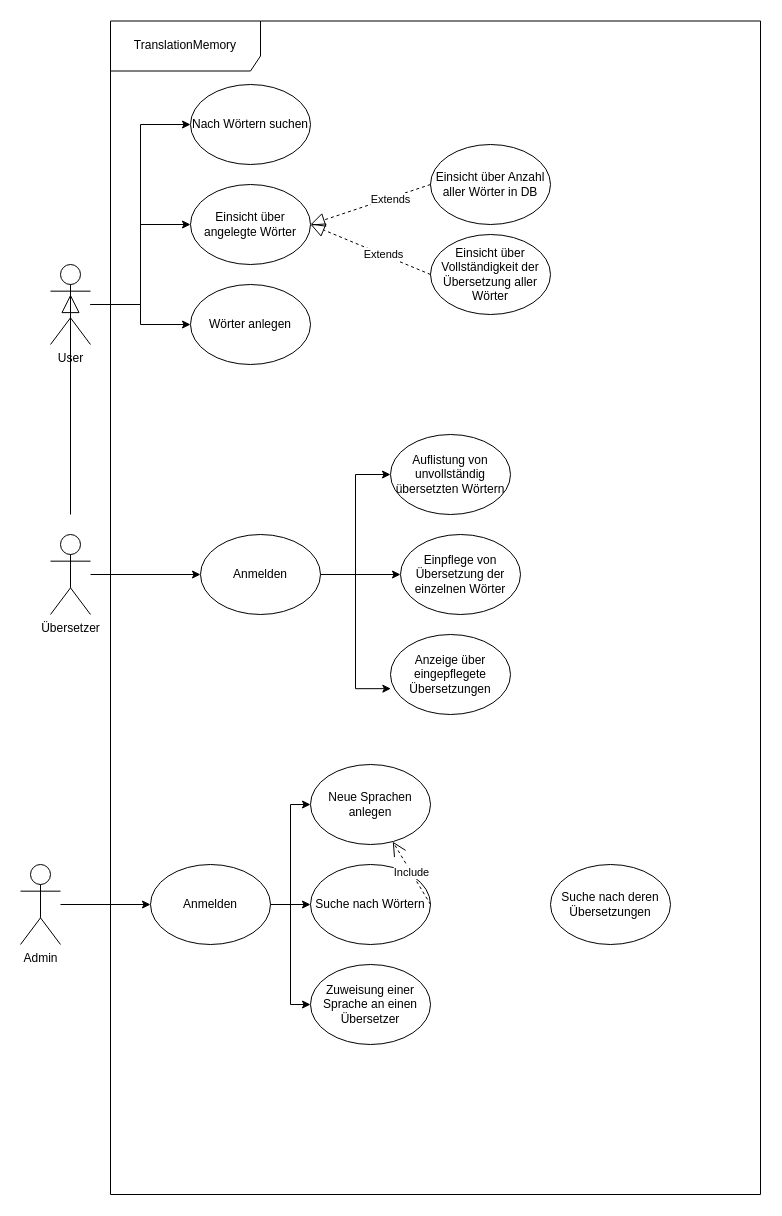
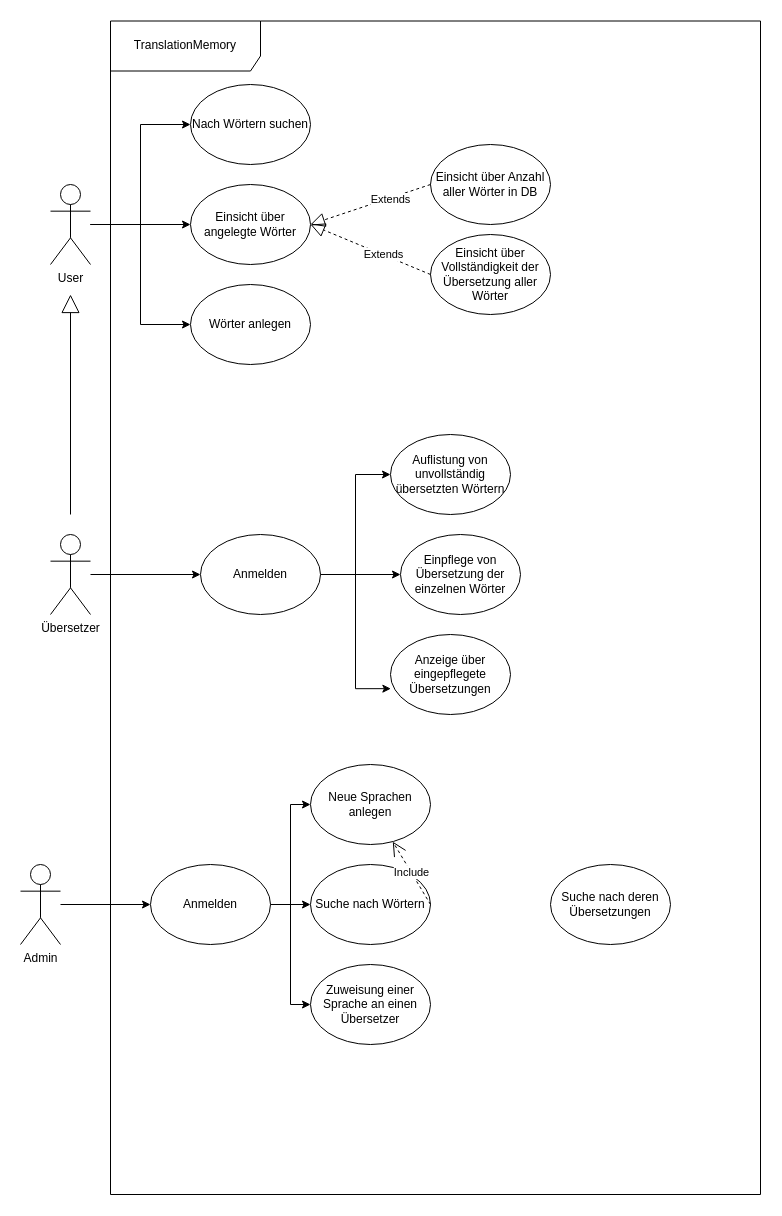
  <mxCell id="0" />
  <mxCell id="1" parent="0" />
  <mxCell id="2" value="TranslationMemory" style="shape=umlFrame;whiteSpace=wrap;html=1;width=150;height=50;fillColor=#FFFFFF;" vertex="1" parent="1"><mxGeometry x="110" y="20.5" width="650" height="1173.5" as="geometry" /></mxCell>
  <mxCell id="3" style="edgeStyle=orthogonalEdgeStyle;rounded=0;orthogonalLoop=1;jettySize=auto;html=1;entryX=0;entryY=0.5;entryDx=0;entryDy=0;" edge="1" parent="1" source="6" target="7"><mxGeometry relative="1" as="geometry" /></mxCell>
  <mxCell id="4" style="edgeStyle=orthogonalEdgeStyle;rounded=0;orthogonalLoop=1;jettySize=auto;html=1;entryX=0;entryY=0.5;entryDx=0;entryDy=0;" edge="1" parent="1" source="6" target="9"><mxGeometry relative="1" as="geometry" /></mxCell>
  <mxCell id="5" style="edgeStyle=orthogonalEdgeStyle;rounded=0;orthogonalLoop=1;jettySize=auto;html=1;entryX=0;entryY=0.5;entryDx=0;entryDy=0;" edge="1" parent="1" source="6" target="8"><mxGeometry relative="1" as="geometry" /></mxCell>
- <mxCell id="6" value="User" style="shape=umlActor;verticalLabelPosition=bottom;verticalAlign=top;html=1;fillColor=#FFFFFF;" vertex="1" parent="1"><mxGeometry x="50" y="264" width="40" height="80" as="geometry" /></mxCell>
+ <mxCell id="6" value="User" style="shape=umlActor;verticalLabelPosition=bottom;verticalAlign=top;html=1;fillColor=#FFFFFF;" vertex="1" parent="1"><mxGeometry x="50" y="184" width="40" height="80" as="geometry" /></mxCell>
  <mxCell id="7" value="Nach Wörtern suchen" style="ellipse;whiteSpace=wrap;html=1;fillColor=#FFFFFF;" vertex="1" parent="1"><mxGeometry x="190" y="84" width="120" height="80" as="geometry" /></mxCell>
  <mxCell id="8" value="Wörter anlegen" style="ellipse;whiteSpace=wrap;html=1;fillColor=#FFFFFF;" vertex="1" parent="1"><mxGeometry x="190" y="284" width="120" height="80" as="geometry" /></mxCell>
  <mxCell id="9" value="Einsicht über angelegte Wörter" style="ellipse;whiteSpace=wrap;html=1;fillColor=#FFFFFF;" vertex="1" parent="1"><mxGeometry x="190" y="184" width="120" height="80" as="geometry" /></mxCell>
  <mxCell id="10" value="Einsicht über Anzahl aller Wörter in DB" style="ellipse;whiteSpace=wrap;html=1;fillColor=#FFFFFF;" vertex="1" parent="1"><mxGeometry x="430" y="144" width="120" height="80" as="geometry" /></mxCell>
  <mxCell id="11" value="Einsicht über Vollständigkeit der Übersetzung aller Wörter" style="ellipse;whiteSpace=wrap;html=1;fillColor=#FFFFFF;" vertex="1" parent="1"><mxGeometry x="430" y="234" width="120" height="80" as="geometry" /></mxCell>
  <mxCell id="12" style="edgeStyle=orthogonalEdgeStyle;rounded=0;orthogonalLoop=1;jettySize=auto;html=1;entryX=0;entryY=0.5;entryDx=0;entryDy=0;" edge="1" parent="1" source="13" target="24"><mxGeometry relative="1" as="geometry" /></mxCell>
  <mxCell id="13" value="Übersetzer" style="shape=umlActor;verticalLabelPosition=bottom;verticalAlign=top;html=1;fillColor=#FFFFFF;" vertex="1" parent="1"><mxGeometry x="50" y="534" width="40" height="80" as="geometry" /></mxCell>
  <mxCell id="14" value="Auflistung von unvollständig übersetzten Wörtern" style="ellipse;whiteSpace=wrap;html=1;fillColor=#FFFFFF;" vertex="1" parent="1"><mxGeometry x="390" y="434" width="120" height="80" as="geometry" /></mxCell>
  <mxCell id="15" value="Einpflege von Übersetzung der einzelnen Wörter" style="ellipse;whiteSpace=wrap;html=1;fillColor=#FFFFFF;" vertex="1" parent="1"><mxGeometry x="400" y="534" width="120" height="80" as="geometry" /></mxCell>
  <mxCell id="16" value="Anzeige über eingepflegete Übersetzungen" style="ellipse;whiteSpace=wrap;html=1;fillColor=#FFFFFF;" vertex="1" parent="1"><mxGeometry x="390" y="634" width="120" height="80" as="geometry" /></mxCell>
  <mxCell id="17" value="" style="endArrow=block;dashed=1;endFill=0;endSize=12;html=1;entryX=1;entryY=0.5;entryDx=0;entryDy=0;exitX=0;exitY=0.5;exitDx=0;exitDy=0;" edge="1" parent="1" source="11" target="9"><mxGeometry width="160" relative="1" as="geometry"><mxPoint x="320" y="244" as="sourcePoint" /><mxPoint x="480" y="244" as="targetPoint" /></mxGeometry></mxCell>
  <mxCell id="18" value="Extends" style="edgeLabel;html=1;align=center;verticalAlign=middle;resizable=0;points=[];" vertex="1" connectable="0" parent="17"><mxGeometry x="-0.2" y="-1" relative="1" as="geometry"><mxPoint as="offset" /></mxGeometry></mxCell>
  <mxCell id="19" value="" style="endArrow=block;dashed=1;endFill=0;endSize=12;html=1;exitX=0;exitY=0.5;exitDx=0;exitDy=0;" edge="1" parent="1" source="10"><mxGeometry width="160" relative="1" as="geometry"><mxPoint x="380" y="104" as="sourcePoint" /><mxPoint x="310" y="224" as="targetPoint" /></mxGeometry></mxCell>
  <mxCell id="20" value="Extends" style="edgeLabel;html=1;align=center;verticalAlign=middle;resizable=0;points=[];" vertex="1" connectable="0" parent="19"><mxGeometry x="-0.326" y="1" relative="1" as="geometry"><mxPoint as="offset" /></mxGeometry></mxCell>
  <mxCell id="21" style="edgeStyle=orthogonalEdgeStyle;rounded=0;orthogonalLoop=1;jettySize=auto;html=1;entryX=0;entryY=0.5;entryDx=0;entryDy=0;" edge="1" parent="1" source="24" target="14"><mxGeometry relative="1" as="geometry" /></mxCell>
  <mxCell id="22" style="edgeStyle=orthogonalEdgeStyle;rounded=0;orthogonalLoop=1;jettySize=auto;html=1;entryX=0;entryY=0.5;entryDx=0;entryDy=0;" edge="1" parent="1" source="24" target="15"><mxGeometry relative="1" as="geometry" /></mxCell>
  <mxCell id="23" style="edgeStyle=orthogonalEdgeStyle;rounded=0;orthogonalLoop=1;jettySize=auto;html=1;entryX=0.003;entryY=0.677;entryDx=0;entryDy=0;entryPerimeter=0;" edge="1" parent="1" source="24" target="16"><mxGeometry relative="1" as="geometry" /></mxCell>
  <mxCell id="24" value="Anmelden" style="ellipse;whiteSpace=wrap;html=1;fillColor=#FFFFFF;" vertex="1" parent="1"><mxGeometry x="200" y="534" width="120" height="80" as="geometry" /></mxCell>
  <mxCell id="25" style="edgeStyle=orthogonalEdgeStyle;rounded=0;orthogonalLoop=1;jettySize=auto;html=1;" edge="1" parent="1" source="26" target="30"><mxGeometry relative="1" as="geometry" /></mxCell>
  <mxCell id="26" value="Admin" style="shape=umlActor;verticalLabelPosition=bottom;verticalAlign=top;html=1;outlineConnect=0;fillColor=#FFFFFF;" vertex="1" parent="1"><mxGeometry x="20" y="864" width="40" height="80" as="geometry" /></mxCell>
  <mxCell id="27" style="edgeStyle=orthogonalEdgeStyle;rounded=0;orthogonalLoop=1;jettySize=auto;html=1;entryX=0;entryY=0.5;entryDx=0;entryDy=0;" edge="1" parent="1" source="30" target="31"><mxGeometry relative="1" as="geometry" /></mxCell>
  <mxCell id="28" style="edgeStyle=orthogonalEdgeStyle;rounded=0;orthogonalLoop=1;jettySize=auto;html=1;entryX=0;entryY=0.5;entryDx=0;entryDy=0;" edge="1" parent="1" source="30" target="32"><mxGeometry relative="1" as="geometry" /></mxCell>
  <mxCell id="29" style="edgeStyle=orthogonalEdgeStyle;rounded=0;orthogonalLoop=1;jettySize=auto;html=1;entryX=0;entryY=0.5;entryDx=0;entryDy=0;" edge="1" parent="1" source="30" target="34"><mxGeometry relative="1" as="geometry" /></mxCell>
  <mxCell id="30" value="Anmelden" style="ellipse;whiteSpace=wrap;html=1;fillColor=#FFFFFF;" vertex="1" parent="1"><mxGeometry x="150" y="864" width="120" height="80" as="geometry" /></mxCell>
  <mxCell id="31" value="Neue Sprachen anlegen" style="ellipse;whiteSpace=wrap;html=1;fillColor=#FFFFFF;" vertex="1" parent="1"><mxGeometry x="310" y="764" width="120" height="80" as="geometry" /></mxCell>
  <mxCell id="32" value="Suche nach Wörtern" style="ellipse;whiteSpace=wrap;html=1;fillColor=#FFFFFF;" vertex="1" parent="1"><mxGeometry x="310" y="864" width="120" height="80" as="geometry" /></mxCell>
  <mxCell id="33" value="Suche nach deren Übersetzungen" style="ellipse;whiteSpace=wrap;html=1;fillColor=#FFFFFF;" vertex="1" parent="1"><mxGeometry x="550" y="864" width="120" height="80" as="geometry" /></mxCell>
  <mxCell id="34" value="Zuweisung einer Sprache an einen Übersetzer" style="ellipse;whiteSpace=wrap;html=1;fillColor=#FFFFFF;" vertex="1" parent="1"><mxGeometry x="310" y="964" width="120" height="80" as="geometry" /></mxCell>
  <mxCell id="35" value="Include" style="endArrow=open;endSize=12;dashed=1;html=1;exitX=1;exitY=0.5;exitDx=0;exitDy=0;" edge="1" parent="1" source="32" target="31"><mxGeometry width="160" relative="1" as="geometry"><mxPoint x="530" y="814" as="sourcePoint" /><mxPoint x="690" y="814" as="targetPoint" /><mxPoint as="offset" /></mxGeometry></mxCell>
  <mxCell id="36" value="" style="endArrow=block;endSize=16;endFill=0;html=1;" edge="1" parent="1"><mxGeometry width="160" relative="1" as="geometry"><mxPoint x="70" y="514" as="sourcePoint" /><mxPoint x="70" y="294" as="targetPoint" /></mxGeometry></mxCell>
